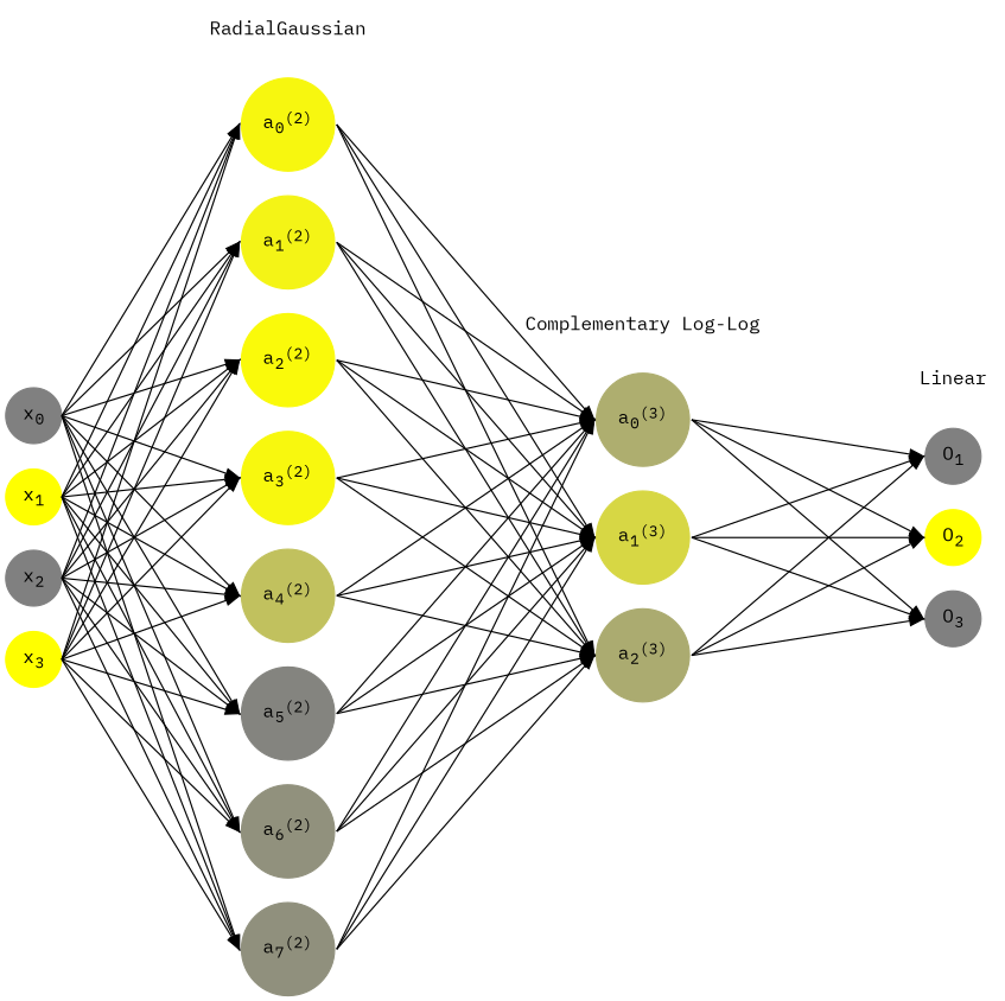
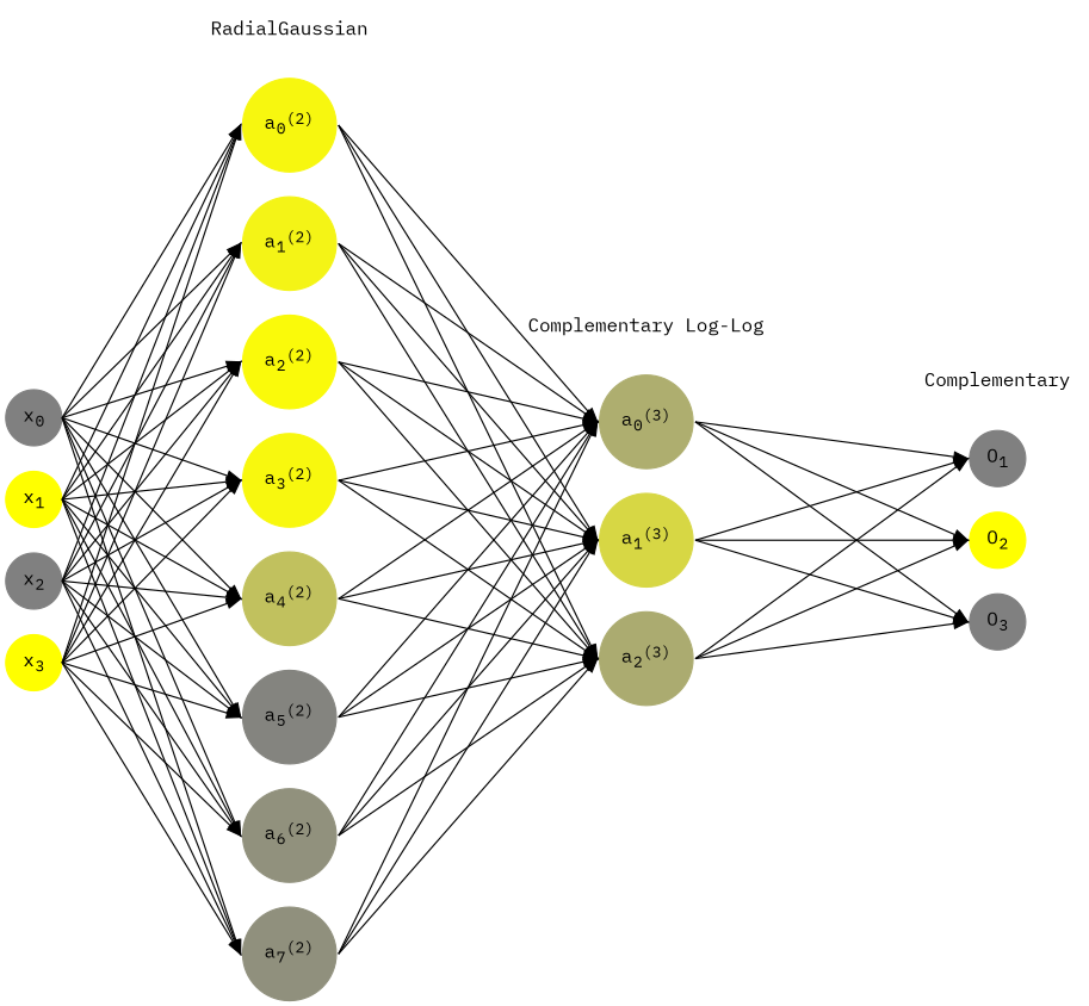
  digraph {
    rankdir=LR
    ranksep=1.4
    splines=false
    fontname="IBM Plex Mono"
    node [color="0.1667, 0.0, 0.5" fillcolor="0.1667, 0.0, 0.5" shape=circle style=filled fontname="IBM Plex Mono"]
    edge [headport=w style=solid tailport=e fontname="IBM Plex Mono"]
    n1 [label=<x<sub>0</sub>>]
    n2 [color="0.1667, 1.0, 1.0" fillcolor="0.1667, 1.0, 1.0" label=<x<sub>1</sub>>]
    n3 [label=<x<sub>2</sub>>]
    n4 [color="0.1667, 1.0, 1.0" fillcolor="0.1667, 1.0, 1.0" label=<x<sub>3</sub>>]
    n5 [color="0.1667, 0.937182, 0.968591" fillcolor="0.1667, 0.937182, 0.968591" label=<a<sub>0</sub><sup>(2)</sup>>]
    n6 [color="0.1667, 0.909229, 0.954614" fillcolor="0.1667, 0.909229, 0.954614" label=<a<sub>1</sub><sup>(2)</sup>>]
    n7 [color="0.1667, 0.958526, 0.979263" fillcolor="0.1667, 0.958526, 0.979263" label=<a<sub>2</sub><sup>(2)</sup>>]
    n8 [color="0.1667, 0.942087, 0.971043" fillcolor="0.1667, 0.942087, 0.971043" label=<a<sub>3</sub><sup>(2)</sup>>]
    n9 [color="0.1667, 0.511891, 0.755946" fillcolor="0.1667, 0.511891, 0.755946" label=<a<sub>4</sub><sup>(2)</sup>>]
    n10 [color="0.1667, 0.035845, 0.517922" fillcolor="0.1667, 0.035845, 0.517922" label=<a<sub>5</sub><sup>(2)</sup>>]
    n11 [color="0.1667, 0.140050, 0.570025" fillcolor="0.1667, 0.140050, 0.570025" label=<a<sub>6</sub><sup>(2)</sup>>]
    n12 [color="0.1667, 0.132126, 0.566063" fillcolor="0.1667, 0.132126, 0.566063" label=<a<sub>7</sub><sup>(2)</sup>>]
    n13 [color="0.1667, 0.363615, 0.681807" fillcolor="0.1667, 0.363615, 0.681807" label=<a<sub>0</sub><sup>(3)</sup>>]
    n14 [color="0.1667, 0.684301, 0.842150" fillcolor="0.1667, 0.684301, 0.842150" label=<a<sub>1</sub><sup>(3)</sup>>]
    n15 [color="0.1667, 0.343754, 0.671877" fillcolor="0.1667, 0.343754, 0.671877" label=<a<sub>2</sub><sup>(3)</sup>>]
    n16 [label=<O<sub>1</sub>>]
    n17 [color="0.1667, 1.0, 1.0" fillcolor="0.1667, 1.0, 1.0" label=<O<sub>2</sub>>]
    n18 [label=<O<sub>3</sub>>]
    n19 [label=RadialGaussian shape=plaintext color="" fillcolor="" style=""]
    n20 [label="Complementary Log-Log" shape=plaintext color="" fillcolor="" style=""]
-   n21 [label=Linear shape=plaintext color="" fillcolor="" style=""]
+   n21 [label=Complementary shape=plaintext color="" fillcolor="" style=""]
    subgraph sub_1 {
      n1
    }
    subgraph sub_2 {
      n2
    }
    subgraph sub_3 {
      n3
    }
    subgraph sub_4 {
      n4
    }
    subgraph sub_5 {
      n5
    }
    subgraph sub_6 {
      n6
    }
    subgraph sub_7 {
      n7
    }
    subgraph sub_8 {
      n8
    }
    subgraph sub_9 {
      n9
    }
    subgraph sub_10 {
      n10
    }
    subgraph sub_11 {
      n11
    }
    subgraph sub_12 {
      n12
    }
    subgraph sub_13 {
      n13
    }
    subgraph sub_14 {
      n14
    }
    subgraph sub_15 {
      n15
    }
    subgraph sub_16 {
      n16
    }
    subgraph sub_17 {
      n17
    }
    subgraph sub_18 {
      n18
    }
    subgraph sub_19 {
      rank=same
      n1
      n2
      n3
      n4
    }
    subgraph sub_20 {
      rank=same
      n5
      n6
      n7
      n8
      n9
      n10
      n11
      n12
    }
    subgraph sub_21 {
      rank=same
      n13
      n14
      n15
    }
    subgraph sub_22 {
      rank=same
      n16
      n17
      n18
    }
    subgraph sub_23 {
      rank=same
      n5
      n19
    }
    subgraph sub_24 {
      rank=same
      n13
      n20
    }
    subgraph sub_25 {
      rank=same
      n16
      n21
    }
    n1 -> n2 [style=invis]
    n1 -> n5
    n1 -> n6
    n1 -> n7
    n1 -> n8
    n1 -> n9
    n1 -> n10
    n1 -> n11
    n1 -> n12
    n2 -> n3 [style=invis]
    n2 -> n5
    n2 -> n6
    n2 -> n7
    n2 -> n8
    n2 -> n9
    n2 -> n10
    n2 -> n11
    n2 -> n12
    n3 -> n4 [style=invis]
    n3 -> n5
    n3 -> n6
    n3 -> n7
    n3 -> n8
    n3 -> n9
    n3 -> n10
    n3 -> n11
    n3 -> n12
    n4 -> n5
    n4 -> n6
    n4 -> n7
    n4 -> n8
    n4 -> n9
    n4 -> n10
    n4 -> n11
    n4 -> n12
    n5 -> n6 [style=invis]
    n5 -> n13
    n5 -> n14
    n5 -> n15
    n6 -> n7 [style=invis]
    n6 -> n13
    n6 -> n14
    n6 -> n15
    n7 -> n8 [style=invis]
    n7 -> n13
    n7 -> n14
    n7 -> n15
    n8 -> n9 [style=invis]
    n8 -> n13
    n8 -> n14
    n8 -> n15
    n9 -> n10 [style=invis]
    n9 -> n13
    n9 -> n14
    n9 -> n15
    n10 -> n11 [style=invis]
    n10 -> n13
    n10 -> n14
    n10 -> n15
    n11 -> n12 [style=invis]
    n11 -> n13
    n11 -> n14
    n11 -> n15
    n12 -> n13
    n12 -> n14
    n12 -> n15
    n13 -> n14 [style=invis]
    n13 -> n16
    n13 -> n17
    n13 -> n18
    n14 -> n15 [style=invis]
    n14 -> n16
    n14 -> n17
    n14 -> n18
    n15 -> n16
    n15 -> n17
    n15 -> n18
    n16 -> n17 [style=invis]
    n17 -> n18 [style=invis]
    n19 -> n5 [style=invis]
    n20 -> n13 [style=invis]
    n21 -> n16 [style=invis]
  }
